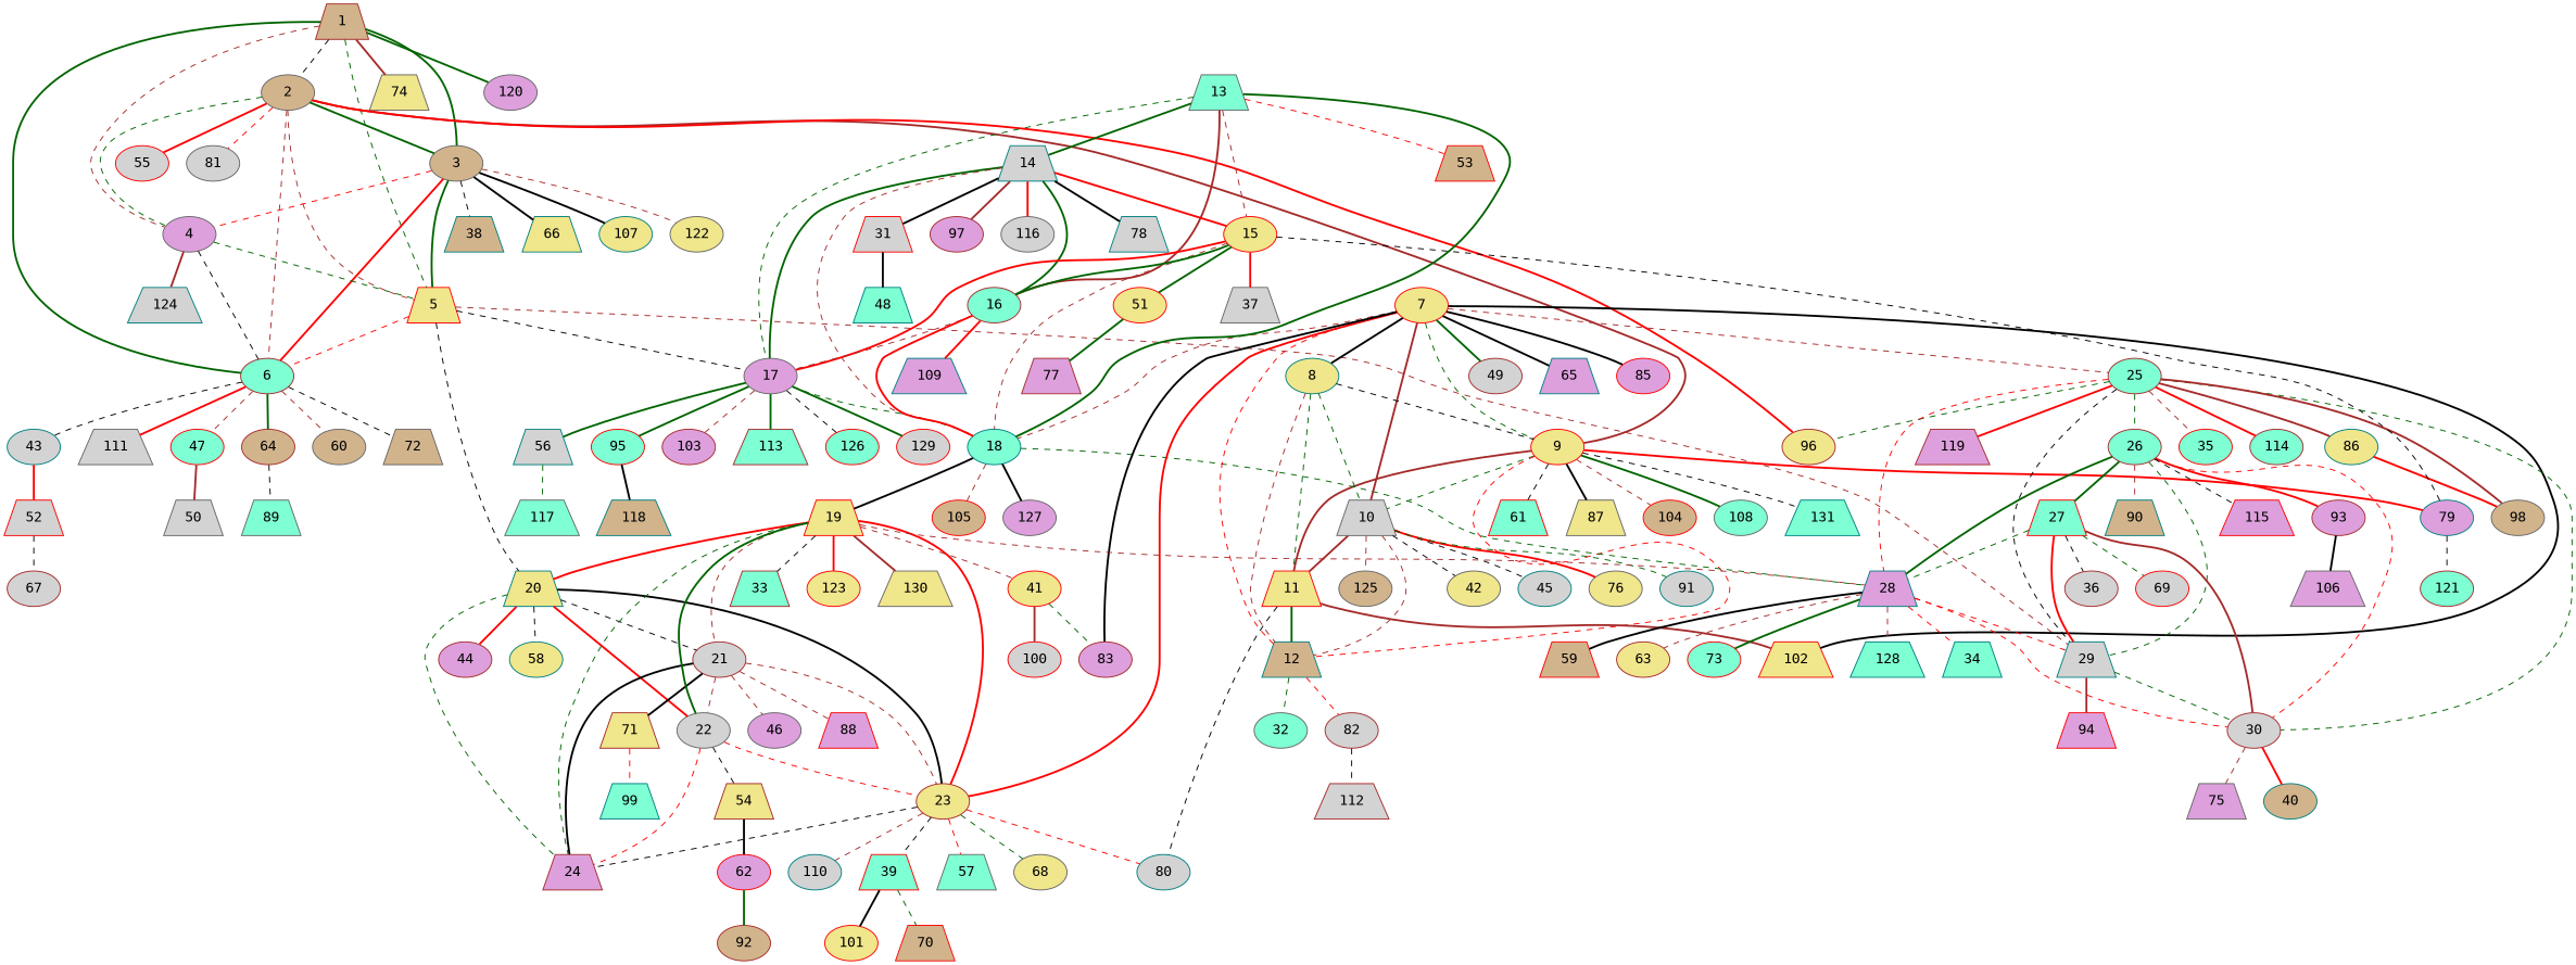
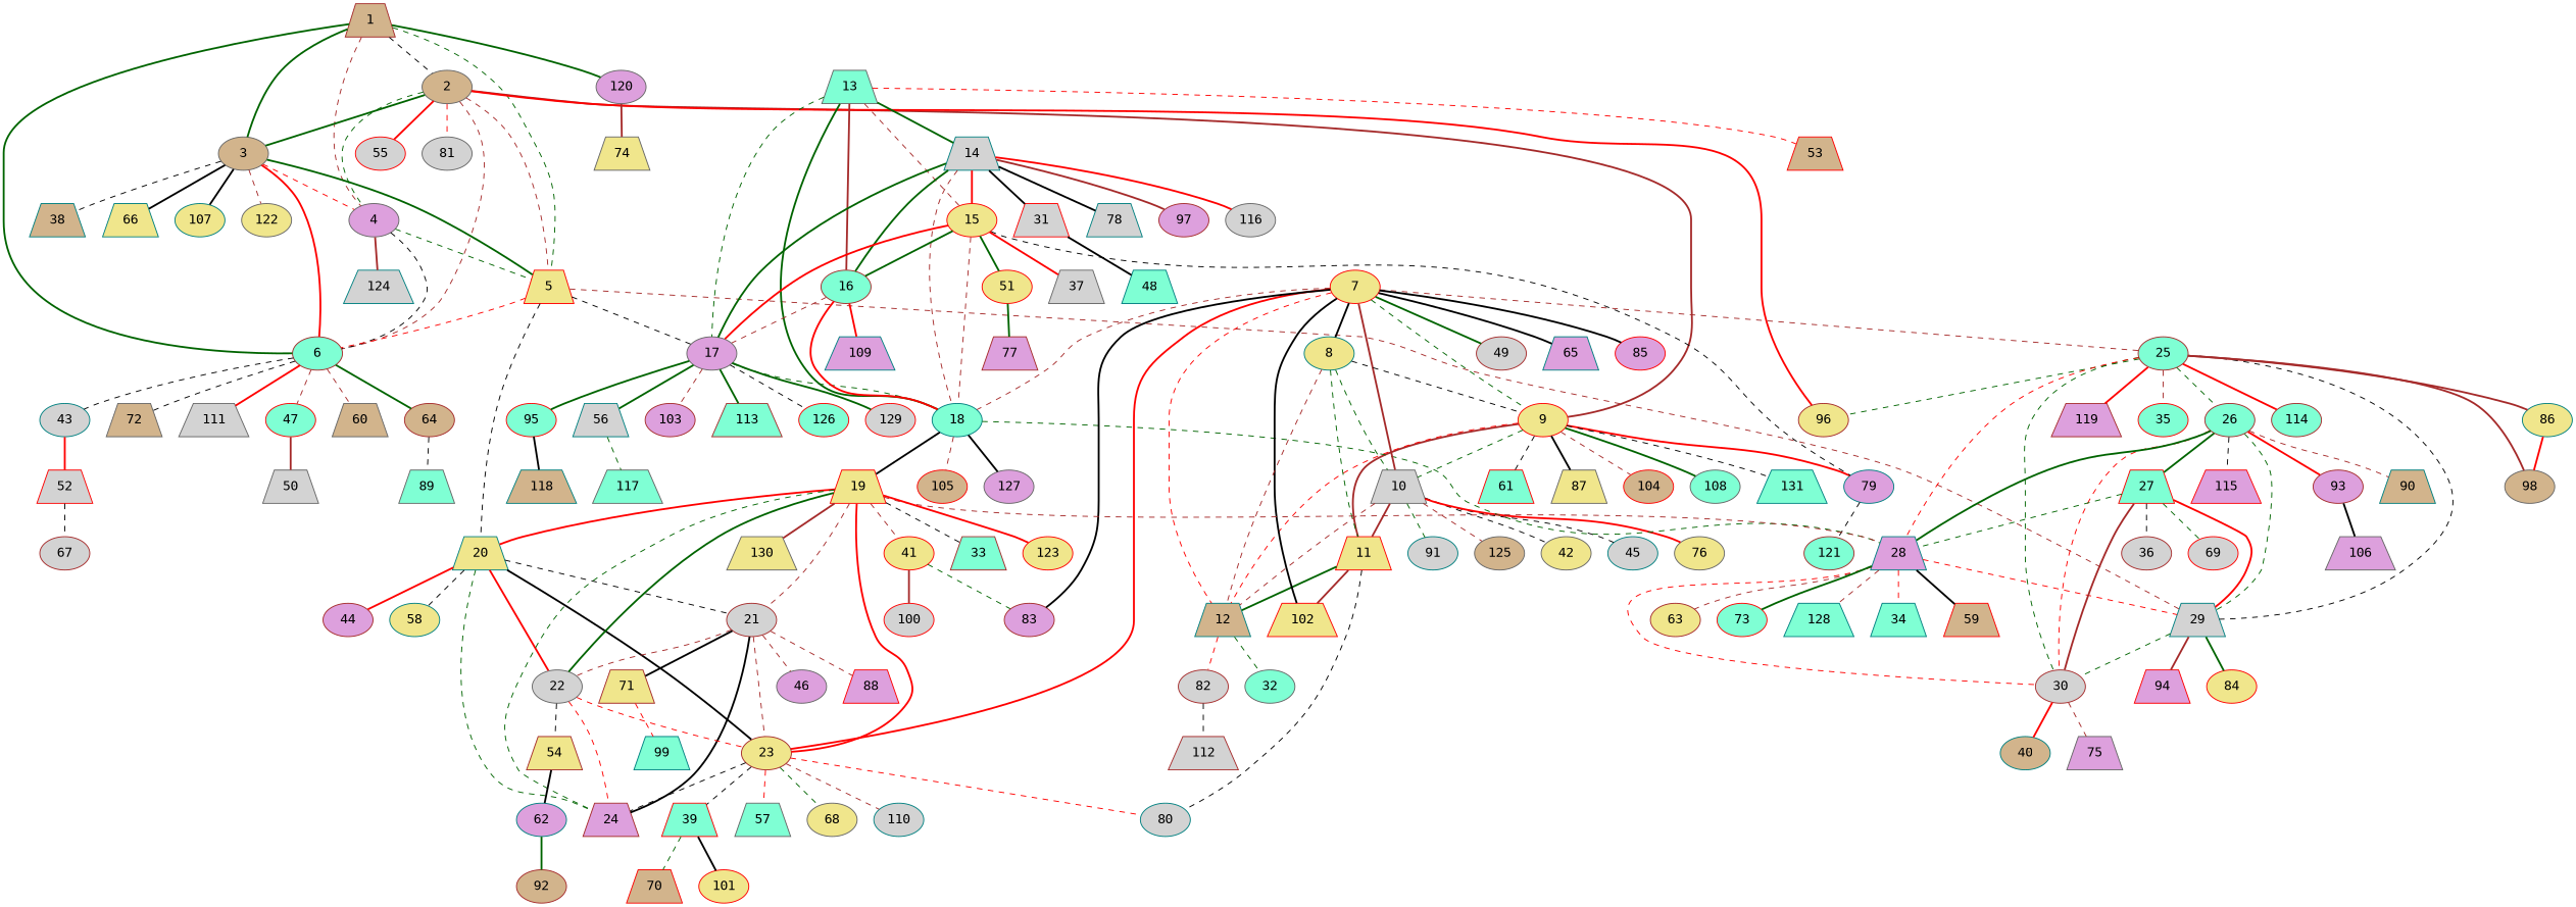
  graph {
    fontname="DejaVu Sans Mono"
    node [color=red fillcolor=khaki fontname="DejaVu Sans Mono" shape=ellipse style=filled]
    edge [color=darkgreen fontname="DejaVu Sans Mono" style=dashed]
    1 [color=brown fillcolor=tan shape=trapezium]
    2 [color=gray40 fillcolor=tan]
    3 [color=gray40 fillcolor=tan]
    4 [color=gray40 fillcolor=plum]
    5 [shape=trapezium]
    6 [color=brown fillcolor=aquamarine]
    74 [color=gray40 shape=trapezium]
    120 [color=gray40 fillcolor=plum]
    9
    55 [fillcolor=lightgrey]
    81 [color=gray40 fillcolor=lightgrey]
    96 [color=brown]
    38 [color=teal fillcolor=tan shape=trapezium]
    66 [color=teal shape=trapezium]
    107 [color=teal]
    122 [color=gray40]
    124 [color=teal fillcolor=lightgrey shape=trapezium]
    17 [color=gray40 fillcolor=plum]
    20 [color=teal shape=trapezium]
    29 [color=teal fillcolor=lightgrey shape=trapezium]
    43 [color=teal fillcolor=lightgrey]
    47 [fillcolor=aquamarine]
-   60 [color=gray40 fillcolor=tan]
+   60 [color=gray40 fillcolor=tan shape=trapezium]
    64 [color=brown fillcolor=tan]
    72 [color=gray40 fillcolor=tan shape=trapezium]
    111 [color=gray40 fillcolor=lightgrey shape=trapezium]
    10 [color=gray40 fillcolor=lightgrey shape=trapezium]
    11 [shape=trapezium]
    12 [color=teal fillcolor=tan shape=trapezium]
    61 [fillcolor=aquamarine shape=trapezium]
    79 [color=teal fillcolor=plum]
    87 [color=gray40 shape=trapezium]
    104 [fillcolor=tan]
    108 [color=gray40 fillcolor=aquamarine]
    131 [color=teal fillcolor=aquamarine shape=trapezium]
    18 [color=teal fillcolor=aquamarine]
    56 [color=teal fillcolor=lightgrey shape=trapezium]
    95 [fillcolor=aquamarine]
    103 [color=brown fillcolor=plum]
    113 [color=brown fillcolor=aquamarine shape=trapezium]
    126 [fillcolor=aquamarine]
    129 [fillcolor=lightgrey]
    23 [color=brown]
    21 [color=brown fillcolor=lightgrey]
    22 [color=gray40 fillcolor=lightgrey]
    24 [color=brown fillcolor=plum shape=trapezium]
    44 [color=brown fillcolor=plum]
    58 [color=teal]
    30 [color=brown fillcolor=lightgrey]
+   84
    94 [fillcolor=plum shape=trapezium]
    52 [fillcolor=lightgrey shape=trapezium]
    50 [color=gray40 fillcolor=lightgrey shape=trapezium]
    89 [color=gray40 fillcolor=aquamarine shape=trapezium]
    7
    8 [color=teal]
    25 [color=brown fillcolor=aquamarine]
    49 [color=brown fillcolor=lightgrey]
    65 [color=teal fillcolor=plum shape=trapezium]
    83 [color=brown fillcolor=plum]
    85 [fillcolor=plum]
    102 [shape=trapezium]
    42 [color=gray40]
    45 [color=teal fillcolor=lightgrey]
    76 [color=gray40]
    91 [color=teal fillcolor=lightgrey]
    125 [color=gray40 fillcolor=tan]
    80 [color=teal fillcolor=lightgrey]
    32 [color=gray40 fillcolor=aquamarine]
    82 [color=brown fillcolor=lightgrey]
    19 [shape=trapezium]
    28 [color=teal fillcolor=plum shape=trapezium]
    105 [fillcolor=tan]
    127 [color=gray40 fillcolor=plum]
    39 [fillcolor=aquamarine shape=trapezium]
    57 [color=gray40 fillcolor=aquamarine shape=trapezium]
    68 [color=gray40]
    110 [color=teal fillcolor=lightgrey]
    26 [color=brown fillcolor=aquamarine]
    35 [fillcolor=aquamarine]
    86 [color=teal]
    114 [color=brown fillcolor=aquamarine]
    119 [color=brown fillcolor=plum shape=trapezium]
    98 [color=gray40 fillcolor=tan]
    121 [color=brown fillcolor=aquamarine]
    112 [color=brown fillcolor=lightgrey shape=trapezium]
    13 [color=gray40 fillcolor=aquamarine shape=trapezium]
    14 [color=teal fillcolor=lightgrey shape=trapezium]
    15
    16 [color=brown fillcolor=aquamarine]
    53 [fillcolor=tan shape=trapezium]
    31 [fillcolor=lightgrey shape=trapezium]
    78 [color=teal fillcolor=lightgrey shape=trapezium]
    97 [color=brown fillcolor=plum]
    116 [color=gray40 fillcolor=lightgrey]
    37 [color=gray40 fillcolor=lightgrey shape=trapezium]
    51
    109 [color=teal fillcolor=plum shape=trapezium]
    48 [color=teal fillcolor=aquamarine shape=trapezium]
    77 [color=brown fillcolor=plum shape=trapezium]
    117 [color=gray40 fillcolor=aquamarine shape=trapezium]
    118 [color=teal fillcolor=tan shape=trapezium]
    33 [color=brown fillcolor=aquamarine shape=trapezium]
    41
    123
    130 [color=gray40 shape=trapezium]
    34 [color=teal fillcolor=aquamarine shape=trapezium]
    59 [fillcolor=tan shape=trapezium]
    63 [color=brown]
    73 [fillcolor=aquamarine]
    128 [color=teal fillcolor=aquamarine shape=trapezium]
    46 [color=gray40 fillcolor=plum]
    71 [color=brown shape=trapezium]
    88 [fillcolor=plum shape=trapezium]
    54 [color=brown shape=trapezium]
    100 [fillcolor=lightgrey]
    99 [color=teal fillcolor=aquamarine shape=trapezium]
-   62 [fillcolor=plum]
+   62 [color=teal fillcolor=plum]
    70 [fillcolor=tan shape=trapezium]
    101
    27 [fillcolor=aquamarine shape=trapezium]
    90 [color=teal fillcolor=tan shape=trapezium]
    93 [color=brown fillcolor=plum]
    115 [fillcolor=plum shape=trapezium]
    36 [color=brown fillcolor=lightgrey]
    69 [fillcolor=lightgrey]
    40 [color=teal fillcolor=tan]
    75 [color=gray40 fillcolor=plum shape=trapezium]
    106 [color=gray40 fillcolor=plum shape=trapezium]
    67 [color=brown fillcolor=lightgrey]
    92 [color=brown fillcolor=tan]
    1 -- 2 [color=black]
    1 -- 3 [style=bold]
    1 -- 4 [color=brown]
    1 -- 5
    1 -- 6 [style=bold]
-   1 -- 74 [color=brown style=bold]
+   120 -- 74 [color=brown style=bold]
    1 -- 120 [style=bold]
    2 -- 3 [style=bold]
    2 -- 4
    2 -- 5 [color=brown]
    2 -- 6 [color=brown]
    2 -- 9 [color=brown style=bold]
    2 -- 55 [color=red style=bold]
    2 -- 81 [color=red]
    2 -- 96 [color=red style=bold]
    3 -- 4 [color=red]
    3 -- 5 [style=bold]
    3 -- 6 [color=red style=bold]
    3 -- 38 [color=black]
    3 -- 66 [color=black style=bold]
    3 -- 107 [color=black style=bold]
    3 -- 122 [color=brown]
    4 -- 5
    4 -- 6 [color=black]
    4 -- 124 [color=brown style=bold]
    5 -- 6 [color=red]
    5 -- 17 [color=black]
    5 -- 20 [color=black]
    5 -- 29 [color=brown]
    6 -- 43 [color=black]
    6 -- 47 [color=brown]
    6 -- 60 [color=brown]
    6 -- 64 [style=bold]
    6 -- 72 [color=black]
    6 -- 111 [color=red style=bold]
    9 -- 10
    9 -- 11 [color=brown style=bold]
    9 -- 12 [color=red]
    9 -- 61 [color=black]
    9 -- 79 [color=red style=bold]
    9 -- 87 [color=black style=bold]
    9 -- 104 [color=brown]
    9 -- 108 [style=bold]
    9 -- 131 [color=black]
    17 -- 18
    17 -- 56 [style=bold]
    17 -- 95 [style=bold]
    17 -- 103 [color=brown]
    17 -- 113 [style=bold]
    17 -- 126 [color=black]
    17 -- 129 [style=bold]
    20 -- 23 [color=black style=bold]
    20 -- 21 [color=black]
    20 -- 22 [color=red style=bold]
    20 -- 24
    20 -- 44 [color=red style=bold]
    20 -- 58 [color=black]
    29 -- 30
+   29 -- 84 [style=bold]
    29 -- 94 [color=brown style=bold]
    43 -- 52 [color=red style=bold]
    47 -- 50 [color=brown style=bold]
    64 -- 89 [color=black]
    10 -- 11 [color=brown style=bold]
    10 -- 12 [color=brown]
    10 -- 42 [color=black]
    10 -- 45 [color=black]
    10 -- 76 [color=red style=bold]
    10 -- 91
    10 -- 125 [color=brown]
    11 -- 12 [style=bold]
    11 -- 102 [color=brown style=bold]
    11 -- 80 [color=black]
    12 -- 32
    12 -- 82 [color=red]
    79 -- 121 [color=black]
    18 -- 19 [color=black style=bold]
    18 -- 28
    18 -- 105 [color=brown]
    18 -- 127 [color=black style=bold]
    56 -- 117
    95 -- 118 [color=black style=bold]
    23 -- 24 [color=black]
    23 -- 80 [color=red]
    23 -- 39 [color=black]
    23 -- 57 [color=red]
    23 -- 68
    23 -- 110 [color=brown]
    21 -- 23 [color=brown]
    21 -- 22 [color=brown]
    21 -- 24 [color=black style=bold]
    21 -- 46 [color=brown]
    21 -- 71 [color=black style=bold]
    21 -- 88 [color=brown]
    22 -- 23 [color=red]
    22 -- 24 [color=red]
    22 -- 54 [color=black]
    30 -- 40 [color=red style=bold]
    30 -- 75 [color=brown]
    52 -- 67 [color=black]
    7 -- 9
    7 -- 10 [color=brown style=bold]
    7 -- 12 [color=red]
    7 -- 18 [color=brown]
    7 -- 23 [color=red style=bold]
    7 -- 8 [color=black style=bold]
    7 -- 25 [color=brown]
    7 -- 49 [style=bold]
    7 -- 65 [color=black style=bold]
    7 -- 83 [color=black style=bold]
    7 -- 85 [color=black style=bold]
    7 -- 102 [color=black style=bold]
    8 -- 9 [color=black]
    8 -- 10
    8 -- 11
    8 -- 12 [color=brown]
    25 -- 96
    25 -- 29 [color=black]
    25 -- 30
    25 -- 28 [color=red]
    25 -- 26
    25 -- 35 [color=brown]
    25 -- 86 [color=brown style=bold]
    25 -- 114 [color=red style=bold]
    25 -- 119 [color=red style=bold]
    25 -- 98 [color=brown style=bold]
    82 -- 112 [color=black]
    19 -- 20 [color=red style=bold]
    19 -- 23 [color=red style=bold]
    19 -- 21 [color=brown]
    19 -- 22 [style=bold]
    19 -- 24
    19 -- 28 [color=brown]
    19 -- 33 [color=black]
    19 -- 41 [color=brown]
    19 -- 123 [color=red style=bold]
    19 -- 130 [color=brown style=bold]
    28 -- 29 [color=red]
    28 -- 30 [color=red]
    28 -- 34 [color=red]
    28 -- 59 [color=black style=bold]
    28 -- 63 [color=brown]
    28 -- 73 [style=bold]
    28 -- 128 [color=brown]
    39 -- 70
    39 -- 101 [color=black style=bold]
    26 -- 29
    26 -- 30 [color=red]
    26 -- 28 [style=bold]
    26 -- 27 [style=bold]
    26 -- 90 [color=brown]
    26 -- 93 [color=red style=bold]
    26 -- 115 [color=black]
    86 -- 98 [color=red style=bold]
    13 -- 17
    13 -- 18 [style=bold]
    13 -- 14 [style=bold]
    13 -- 15 [color=brown]
    13 -- 16 [color=brown style=bold]
    13 -- 53 [color=red]
    14 -- 17 [style=bold]
    14 -- 18 [color=brown]
    14 -- 15 [color=red style=bold]
    14 -- 16 [style=bold]
    14 -- 31 [color=black style=bold]
    14 -- 78 [color=black style=bold]
    14 -- 97 [color=brown style=bold]
    14 -- 116 [color=red style=bold]
    15 -- 17 [color=red style=bold]
    15 -- 79 [color=black]
    15 -- 18 [color=brown]
    15 -- 16 [style=bold]
    15 -- 37 [color=red style=bold]
    15 -- 51 [style=bold]
    16 -- 17 [color=brown]
    16 -- 18 [color=red style=bold]
    16 -- 109 [color=red style=bold]
    31 -- 48 [color=black style=bold]
    51 -- 77 [style=bold]
    41 -- 83
    41 -- 100 [color=brown style=bold]
    71 -- 99 [color=red]
    54 -- 62 [color=black style=bold]
    62 -- 92 [style=bold]
    27 -- 29 [color=red style=bold]
    27 -- 30 [color=brown style=bold]
    27 -- 28
    27 -- 36 [color=black]
    27 -- 69
    93 -- 106 [color=black style=bold]
  }
